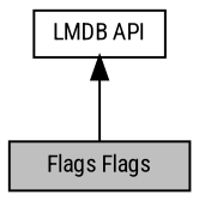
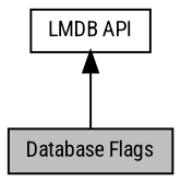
  digraph {
    rankdir=TB
    fontname="Roboto Condensed"
    node [color=black fontname="Roboto Condensed" fontsize=10 shape=record style=filled]
    n1 [fillcolor=white height=0.2 label="LMDB API" width=0.4]
-   n2 [fillcolor=grey75 fontcolor=black height=0.2 label="Flags Flags" width=0.4]
+   n2 [fillcolor=grey75 fontcolor=black height=0.2 label="Database Flags" width=0.4]
    n1 -> n2 [dir=back fontname="Roboto Condensed" fontsize=10 labelfontname=Helvetica labelfontsize=10 shape=plaintext style=solid]
  }
